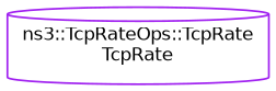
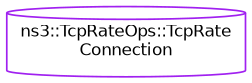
  digraph {
    rankdir=LR
-   n1 [color=purple fillcolor=white fontname=Helvetica fontsize=10 height=0.2 label="ns3::TcpRateOps::TcpRate\lTcpRate" shape=cylinder style=filled width=0.4]
+   n1 [color=purple fillcolor=white fontname=Helvetica fontsize=10 height=0.2 label="ns3::TcpRateOps::TcpRate\lConnection" shape=cylinder style=filled width=0.4]
  }
